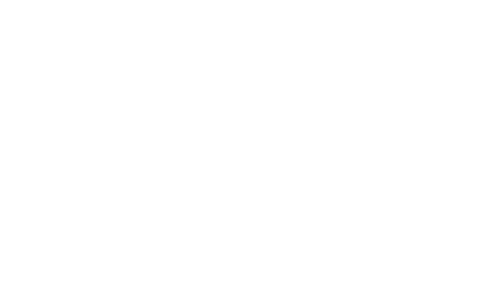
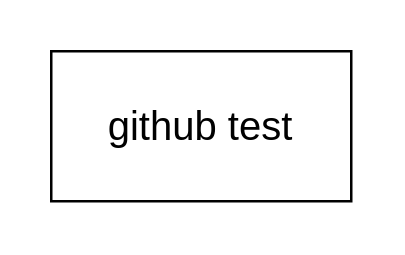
  <mxCell id="0" />
  <mxCell id="1" parent="0" />
+ <mxCell id="2" value="github test" style="whiteSpace=wrap;html=1;fontSize=16;" vertex="1" parent="1"><mxGeometry x="20" y="20" width="120" height="60" as="geometry" /></mxCell>
